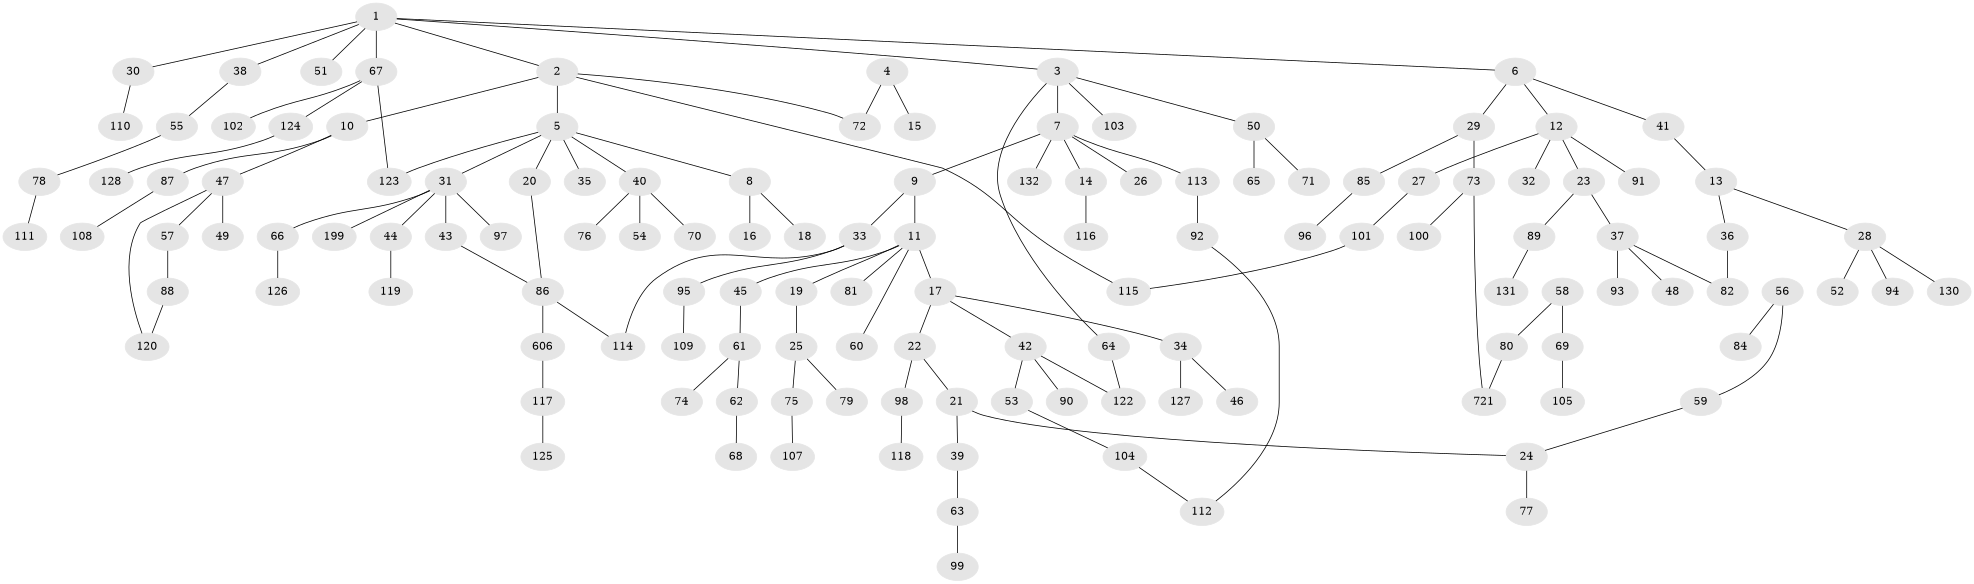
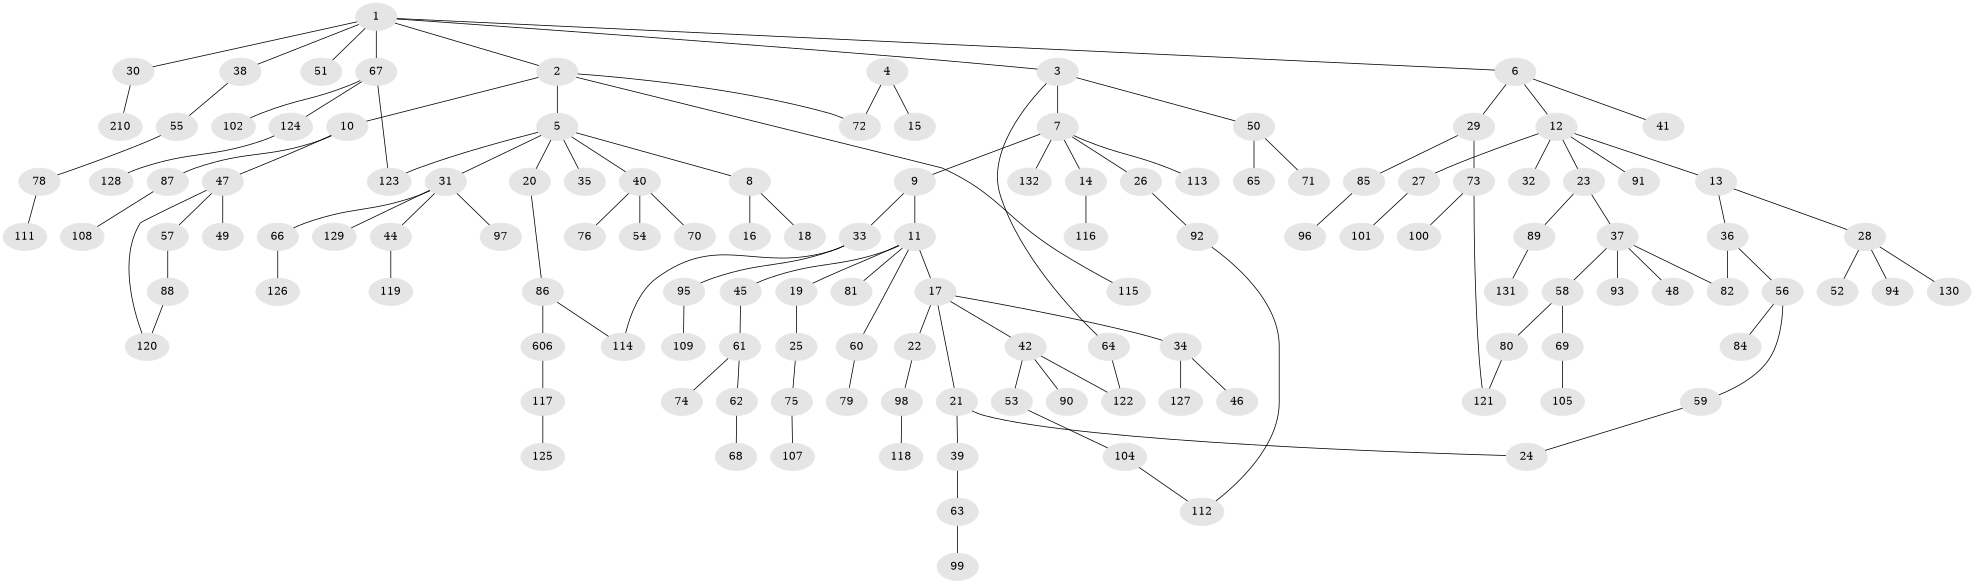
  graph {
    node [color=gray90 style=filled]
    1
    2
    3
    6
    30
    38
    51
    67
    5
    10
    115
    72
    7
    50
    64
-   103
    12
    29
    41
-   110
+   110 [label=210]
    55
    123
    102
    124
    4
    15
    8
    20
    31
    35
    40
    47
    87
    9
    14
    26
    113
    132
    65
    71
    122
    16
    18
    86
-   43
    44
    66
    97
-   129 [label=199]
+   129
    54
    70
    76
    13
    23
    27
    32
    91
    73
    85
    11
    33
    116
    92
    17
    19
    45
    60
    81
    95
    114
    49
    57
    120
    108
    21
    22
    34
    42
    25
    61
    28
    36
    37
    89
    101
    52
    94
    130
    56
    82
    24
    39
    98
    46
    127
    53
    90
    75
    79
    n100 [label=606]
-   77
    63
    118
    48
    58
    93
    131
    107
    112
    100
-   121 [label=721]
+   121
    96
    119
    126
    109
    59
    84
    80
    69
    78
    99
    104
    62
    74
    88
    111
    105
    68
    128
    117
    125
    1 -- 2
    1 -- 3
    1 -- 6
    1 -- 30
    1 -- 38
    1 -- 51
    1 -- 67
    2 -- 5
    2 -- 10
    2 -- 115
    2 -- 72
    3 -- 7
    3 -- 50
    3 -- 64
-   3 -- 103
    6 -- 12
    6 -- 29
    6 -- 41
    30 -- 110
    38 -- 55
    67 -- 123
    67 -- 102
    67 -- 124
    5 -- 123
    5 -- 8
    5 -- 20
    5 -- 31
    5 -- 35
    5 -- 40
    10 -- 47
    10 -- 87
    7 -- 9
    7 -- 14
    7 -- 26
    7 -- 113
    7 -- 132
    50 -- 65
    50 -- 71
    64 -- 122
-   41 -- 13
+   12 -- 13
    12 -- 23
    12 -- 27
    12 -- 32
    12 -- 91
    29 -- 73
    29 -- 85
    55 -- 78
    124 -- 128
    4 -- 72
    4 -- 15
    8 -- 16
    8 -- 18
    20 -- 86
-   31 -- 43
    31 -- 44
    31 -- 66
    31 -- 97
    31 -- 129
    40 -- 54
    40 -- 70
    40 -- 76
    47 -- 49
    47 -- 57
    47 -- 120
    87 -- 108
    9 -- 11
    9 -- 33
    14 -- 116
-   113 -- 92
+   26 -- 92
    86 -- 114
    86 -- n100
-   43 -- 86
    44 -- 119
    66 -- 126
    13 -- 28
    13 -- 36
    23 -- 37
    23 -- 89
    27 -- 101
    73 -- 100
    73 -- 121
    85 -- 96
    11 -- 17
    11 -- 19
    11 -- 45
    11 -- 60
    11 -- 81
    33 -- 95
    33 -- 114
    92 -- 112
-   22 -- 21
+   17 -- 21
    17 -- 22
    17 -- 34
    17 -- 42
    19 -- 25
    45 -- 61
    95 -- 109
    57 -- 88
    21 -- 24
    21 -- 39
    22 -- 98
    34 -- 46
    34 -- 127
    42 -- 122
    42 -- 53
    42 -- 90
    25 -- 75
-   25 -- 79
+   60 -- 79
    61 -- 62
    61 -- 74
    28 -- 52
    28 -- 94
    28 -- 130
+   36 -- 56
    36 -- 82
    37 -- 82
    37 -- 48
+   37 -- 58
    37 -- 93
    89 -- 131
-   101 -- 115
    56 -- 59
    56 -- 84
-   24 -- 77
    39 -- 63
    98 -- 118
    53 -- 104
    75 -- 107
    n100 -- 117
    63 -- 99
    58 -- 80
    58 -- 69
    59 -- 24
    80 -- 121
    69 -- 105
    78 -- 111
    104 -- 112
    62 -- 68
    88 -- 120
    117 -- 125
  }
